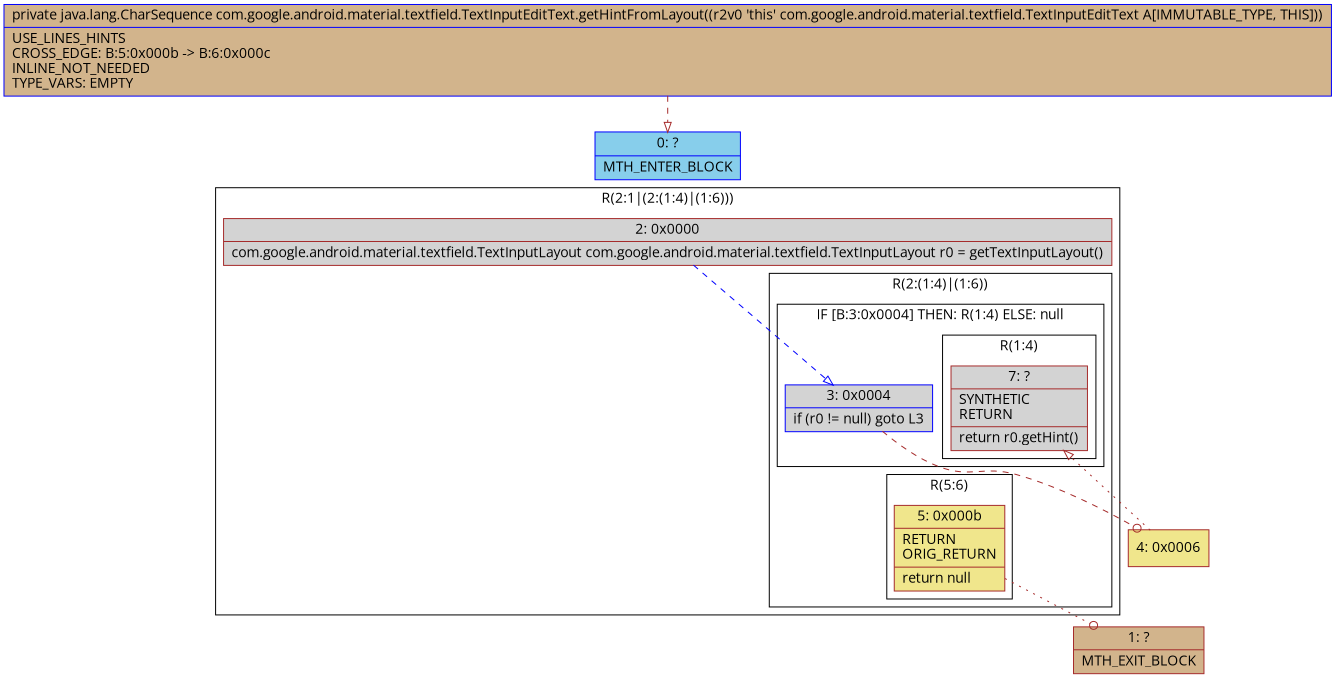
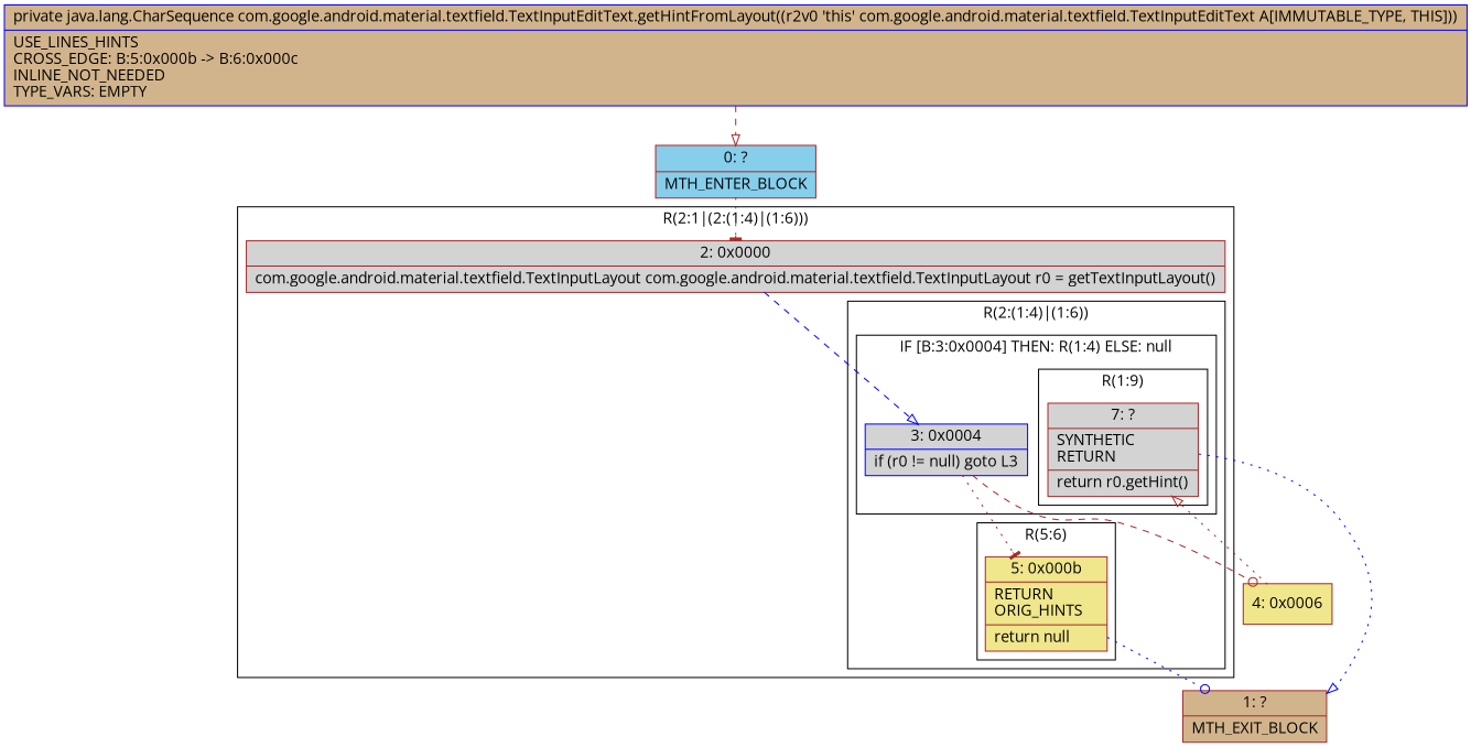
  digraph {
    fontname="Open Sans"
    node [color=brown fillcolor=lightgrey fontname="Open Sans" shape=record style=filled]
    edge [arrowhead=onormal color=brown fontname="Open Sans" style=dotted]
    n1 [label="{7\:\ ?|SYNTHETIC\lRETURN\l|return r0.getHint()\l}"]
    n2 [color=blue label="{3\:\ 0x0004|if (r0 != null) goto L3\l}"]
-   n3 [fillcolor=khaki label="{5\:\ 0x000b|RETURN\lORIG_RETURN\l|return null\l}"]
+   n3 [fillcolor=khaki label="{5\:\ 0x000b|RETURN\lORIG_HINTS\l|return null\l}"]
    n4 [label="{2\:\ 0x0000|com.google.android.material.textfield.TextInputLayout com.google.android.material.textfield.TextInputLayout r0 = getTextInputLayout()\l}"]
    n5 [fillcolor=tan label="{1\:\ ?|MTH_EXIT_BLOCK\l}"]
    n6 [fillcolor=khaki label="{4\:\ 0x0006}"]
-   n7 [color=blue fillcolor=skyblue label="{0\:\ ?|MTH_ENTER_BLOCK\l}"]
+   n7 [fillcolor=skyblue label="{0\:\ ?|MTH_ENTER_BLOCK\l}"]
    n8 [color=blue fillcolor=tan label="{private java.lang.CharSequence com.google.android.material.textfield.TextInputEditText.getHintFromLayout((r2v0 'this' com.google.android.material.textfield.TextInputEditText A[IMMUTABLE_TYPE, THIS]))  | USE_LINES_HINTS\lCROSS_EDGE: B:5:0x000b \-\> B:6:0x000c\lINLINE_NOT_NEEDED\lTYPE_VARS: EMPTY\l}"]
    subgraph cluster_1 {
      label="R(2:1|(2:(1:4)|(1:6)))"
      n4
      subgraph cluster_2 {
        label="R(2:(1:4)|(1:6))"
        subgraph cluster_3 {
          label="IF [B:3:0x0004] THEN: R(1:4) ELSE: null"
          n2
          subgraph cluster_4 {
-           label="R(1:4)"
+           label="R(1:9)"
            n1
          }
        }
        subgraph cluster_5 {
          label="R(5:6)"
          n3
        }
      }
    }
+   n1 -> n5 [color=blue]
+   n2 -> n3 [arrowhead=tee]
    n2 -> n6 [arrowhead=odot style=dashed]
-   n3 -> n5 [arrowhead=odot]
+   n3 -> n5 [arrowhead=odot color=blue]
    n4 -> n2 [color=blue style=dashed]
    n6 -> n1
+   n7 -> n4 [arrowhead=tee]
    n8 -> n7 [style=dashed]
  }
